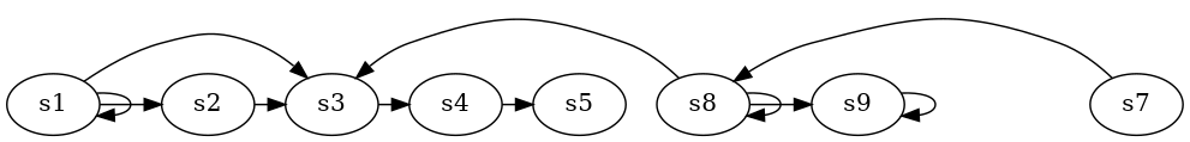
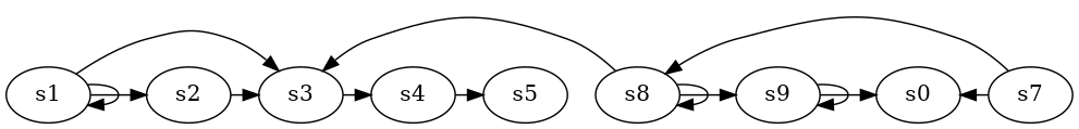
  digraph {
    node [player=0]
    edge [constraint="time % 2 == 0"]
    s1
    s2
    s3 [player=1]
    s4
    s5 [player=1]
    s7
+   s0
    s8 [player=1]
    s9 [player=1]
    s1 -> s1
    s1 -> s2 [constraint="time % 7 == 2"]
    s1 -> s3 [constraint="time == 8 || time == 11"]
    s2 -> s3
    s3 -> s4 [constraint="time % 4 == 0 || time % 4 == 1"]
    s4 -> s5 [constraint="time % 7 == 1"]
+   s7 -> s0 [constraint="time == 7 || time == 11"]
    s7 -> s8 [constraint="!(time % 4 == 0)"]
    s8 -> s3 [constraint="time == 4 || time == 13"]
    s8 -> s8 [constraint="time % 3 == 0"]
    s8 -> s9 [constraint="time % 3 == 0 && !(time % 5 == 0)"]
+   s9 -> s0 [constraint="time % 2 == 1 || time % 2 == 0"]
    s9 -> s9
  }
